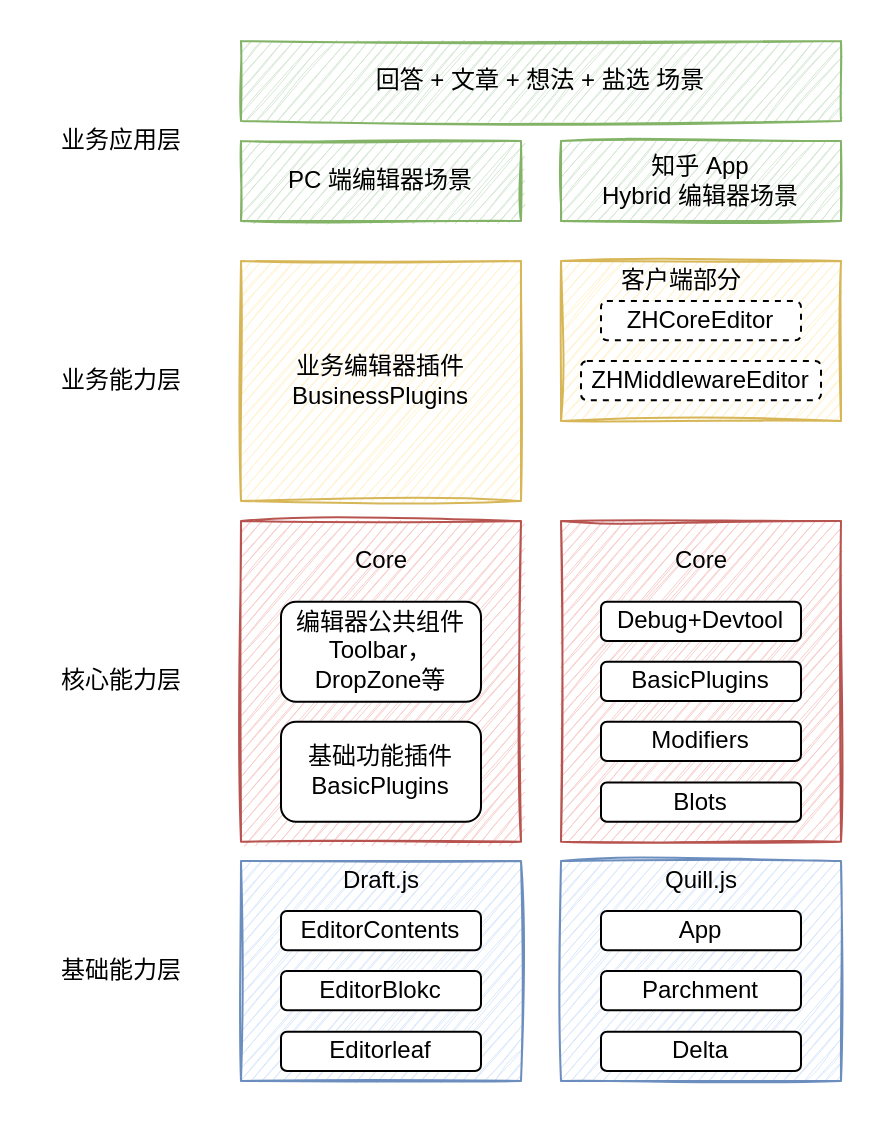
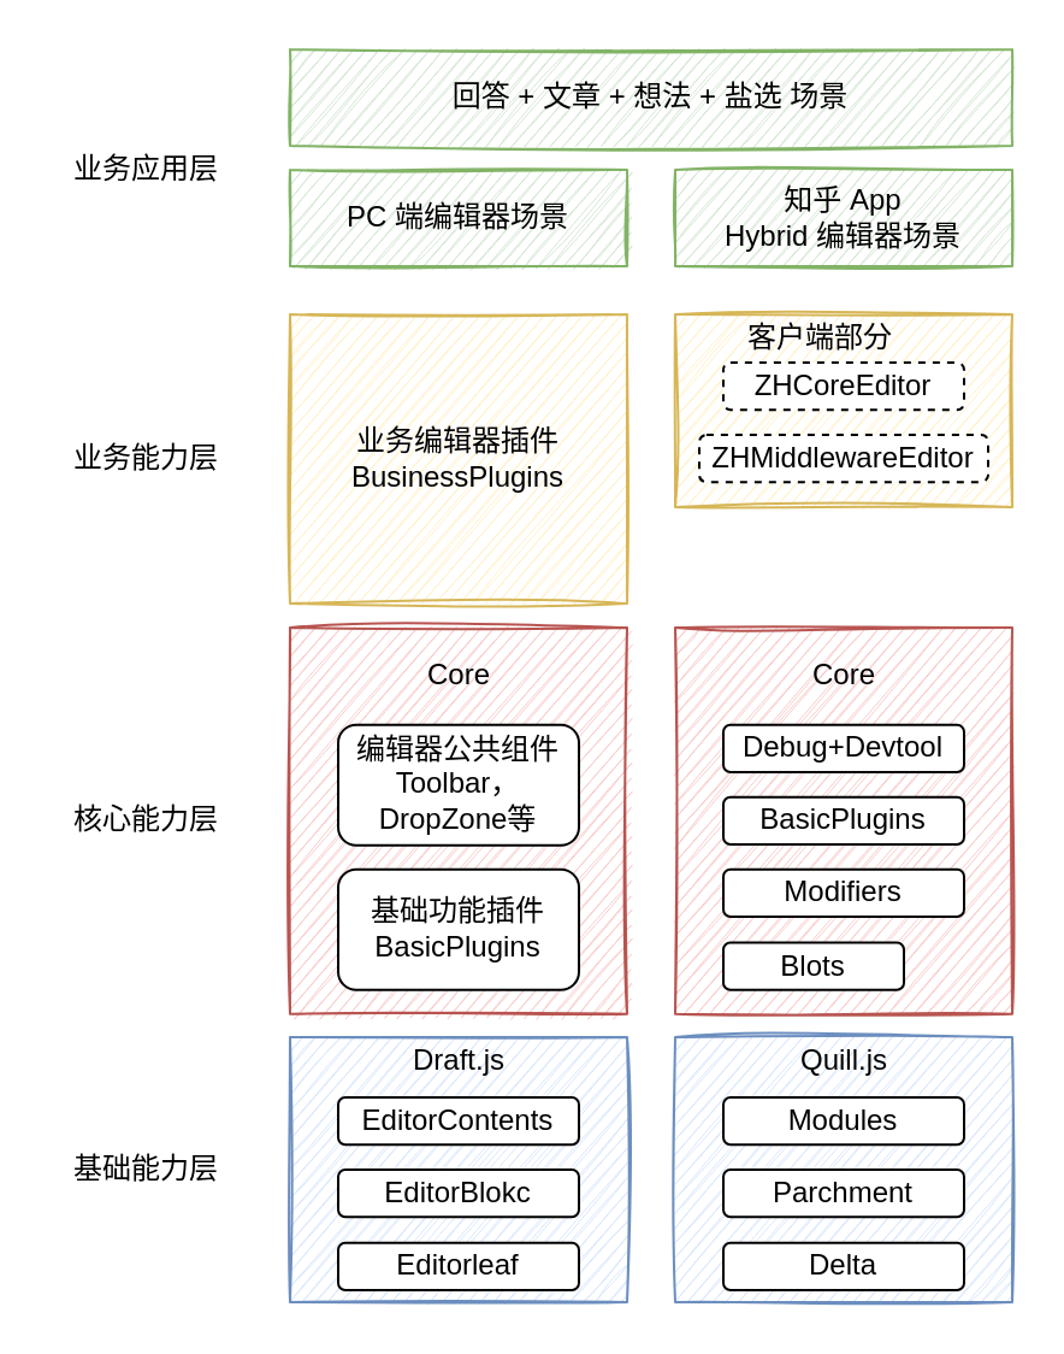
  <mxCell id="0" />
  <mxCell id="1" parent="0" />
  <mxCell id="2" value="" style="rounded=0;whiteSpace=wrap;html=1;sketch=1;fillColor=#f8cecc;strokeColor=#b85450;" vertex="1" parent="1"><mxGeometry x="120" y="260" width="140" height="160.38" as="geometry" /></mxCell>
  <mxCell id="3" value="Core" style="text;html=1;align=center;verticalAlign=middle;resizable=0;points=[];autosize=1;strokeColor=none;fillColor=none;" vertex="1" parent="1"><mxGeometry x="170" y="270.38" width="40" height="20" as="geometry" /></mxCell>
  <mxCell id="4" value="编辑器公共组件Toolbar，DropZone等" style="rounded=1;whiteSpace=wrap;html=1;sketch=0;" vertex="1" parent="1"><mxGeometry x="140" y="300.38" width="100" height="50" as="geometry" /></mxCell>
  <mxCell id="5" value="基础功能插件&lt;br&gt;BasicPlugins" style="rounded=1;whiteSpace=wrap;html=1;sketch=0;" vertex="1" parent="1"><mxGeometry x="140" y="360.38" width="100" height="50" as="geometry" /></mxCell>
  <mxCell id="6" value="" style="rounded=0;whiteSpace=wrap;html=1;sketch=1;fillColor=#f8cecc;strokeColor=#b85450;" vertex="1" parent="1"><mxGeometry x="280" y="260" width="140" height="160.38" as="geometry" /></mxCell>
  <mxCell id="7" value="Core" style="text;html=1;align=center;verticalAlign=middle;resizable=0;points=[];autosize=1;strokeColor=none;fillColor=none;" vertex="1" parent="1"><mxGeometry x="330" y="270.38" width="40" height="20" as="geometry" /></mxCell>
  <mxCell id="8" value="Debug+Devtool" style="rounded=1;whiteSpace=wrap;html=1;sketch=0;" vertex="1" parent="1"><mxGeometry x="300" y="300.38" width="100" height="19.62" as="geometry" /></mxCell>
  <mxCell id="9" value="BasicPlugins" style="rounded=1;whiteSpace=wrap;html=1;sketch=0;" vertex="1" parent="1"><mxGeometry x="300" y="330.38" width="100" height="19.62" as="geometry" /></mxCell>
  <mxCell id="10" value="Modifiers" style="rounded=1;whiteSpace=wrap;html=1;sketch=0;" vertex="1" parent="1"><mxGeometry x="300" y="360.38" width="100" height="19.62" as="geometry" /></mxCell>
- <mxCell id="11" value="Blots" style="rounded=1;whiteSpace=wrap;html=1;sketch=0;" vertex="1" parent="1"><mxGeometry x="300" y="390.76" width="100" height="19.62" as="geometry" /></mxCell>
+ <mxCell id="11" value="Blots" style="rounded=1;whiteSpace=wrap;html=1;sketch=0;" vertex="1" parent="1"><mxGeometry x="300" y="390.76" width="75" height="19.62" as="geometry" /></mxCell>
  <mxCell id="12" value="业务编辑器插件&lt;br&gt;BusinessPlugins" style="rounded=0;whiteSpace=wrap;html=1;sketch=1;fillColor=#fff2cc;strokeColor=#d6b656;" vertex="1" parent="1"><mxGeometry x="120" y="130" width="140" height="120" as="geometry" /></mxCell>
  <mxCell id="13" value="" style="rounded=0;whiteSpace=wrap;html=1;sketch=1;fillColor=#fff2cc;strokeColor=#d6b656;" vertex="1" parent="1"><mxGeometry x="280" y="130" width="140" height="80" as="geometry" /></mxCell>
  <mxCell id="14" value="客户端部分" style="text;html=1;align=center;verticalAlign=middle;resizable=0;points=[];autosize=1;strokeColor=none;fillColor=none;" vertex="1" parent="1"><mxGeometry x="300" y="130" width="80" height="20" as="geometry" /></mxCell>
  <mxCell id="15" value="ZHMiddlewareEditor" style="rounded=1;whiteSpace=wrap;html=1;sketch=0;dashed=1;" vertex="1" parent="1"><mxGeometry x="290" y="180" width="120" height="19.62" as="geometry" /></mxCell>
  <mxCell id="16" value="ZHCoreEditor" style="rounded=1;whiteSpace=wrap;html=1;sketch=0;dashed=1;" vertex="1" parent="1"><mxGeometry x="300" y="150" width="100" height="19.62" as="geometry" /></mxCell>
  <mxCell id="17" value="" style="rounded=0;whiteSpace=wrap;html=1;sketch=1;fillColor=#dae8fc;strokeColor=#6c8ebf;" vertex="1" parent="1"><mxGeometry x="120" y="430" width="140" height="110" as="geometry" /></mxCell>
  <mxCell id="18" value="" style="rounded=0;whiteSpace=wrap;html=1;sketch=1;fillColor=#dae8fc;strokeColor=#6c8ebf;" vertex="1" parent="1"><mxGeometry x="280" y="430" width="140" height="110" as="geometry" /></mxCell>
  <mxCell id="19" value="PC 端编辑器场景" style="rounded=0;whiteSpace=wrap;html=1;sketch=1;fillColor=#d5e8d4;strokeColor=#82b366;" vertex="1" parent="1"><mxGeometry x="120" y="70" width="140" height="40" as="geometry" /></mxCell>
  <mxCell id="20" value="知乎 App&lt;br&gt;Hybrid 编辑器场景" style="rounded=0;whiteSpace=wrap;html=1;sketch=1;fillColor=#d5e8d4;strokeColor=#82b366;" vertex="1" parent="1"><mxGeometry x="280" y="70" width="140" height="40" as="geometry" /></mxCell>
  <mxCell id="21" value="回答 + 文章 + 想法 + 盐选 场景" style="rounded=0;whiteSpace=wrap;html=1;sketch=1;fillColor=#d5e8d4;strokeColor=#82b366;" vertex="1" parent="1"><mxGeometry x="120" y="20" width="300" height="40" as="geometry" /></mxCell>
  <mxCell id="22" value="业务能力层" style="text;html=1;align=center;verticalAlign=middle;resizable=0;points=[];autosize=1;strokeColor=none;fillColor=none;" vertex="1" parent="1"><mxGeometry x="20" y="180" width="80" height="20" as="geometry" /></mxCell>
  <mxCell id="23" value="核心能力层" style="text;html=1;align=center;verticalAlign=middle;resizable=0;points=[];autosize=1;strokeColor=none;fillColor=none;" vertex="1" parent="1"><mxGeometry x="20" y="330" width="80" height="20" as="geometry" /></mxCell>
  <mxCell id="24" value="基础能力层" style="text;html=1;align=center;verticalAlign=middle;resizable=0;points=[];autosize=1;strokeColor=none;fillColor=none;" vertex="1" parent="1"><mxGeometry x="20" y="475" width="80" height="20" as="geometry" /></mxCell>
  <mxCell id="25" value="业务应用层" style="text;html=1;align=center;verticalAlign=middle;resizable=0;points=[];autosize=1;strokeColor=none;fillColor=none;" vertex="1" parent="1"><mxGeometry x="20" y="60" width="80" height="20" as="geometry" /></mxCell>
  <mxCell id="26" value="&lt;span&gt;Draft.js&lt;/span&gt;" style="text;html=1;align=center;verticalAlign=middle;resizable=0;points=[];autosize=1;strokeColor=none;fillColor=none;" vertex="1" parent="1"><mxGeometry x="165" y="430" width="50" height="20" as="geometry" /></mxCell>
  <mxCell id="27" value="&lt;span&gt;Quill.js&lt;/span&gt;" style="text;html=1;align=center;verticalAlign=middle;resizable=0;points=[];autosize=1;strokeColor=none;fillColor=none;" vertex="1" parent="1"><mxGeometry x="325" y="430" width="50" height="20" as="geometry" /></mxCell>
  <mxCell id="28" value="EditorContents" style="rounded=1;whiteSpace=wrap;html=1;sketch=0;" vertex="1" parent="1"><mxGeometry x="140" y="455" width="100" height="19.62" as="geometry" /></mxCell>
  <mxCell id="29" value="EditorBlokc" style="rounded=1;whiteSpace=wrap;html=1;sketch=0;" vertex="1" parent="1"><mxGeometry x="140" y="485" width="100" height="19.62" as="geometry" /></mxCell>
  <mxCell id="30" value="Editorleaf" style="rounded=1;whiteSpace=wrap;html=1;sketch=0;" vertex="1" parent="1"><mxGeometry x="140" y="515.38" width="100" height="19.62" as="geometry" /></mxCell>
- <mxCell id="31" value="App" style="rounded=1;whiteSpace=wrap;html=1;sketch=0;" vertex="1" parent="1"><mxGeometry x="300" y="455" width="100" height="19.62" as="geometry" /></mxCell>
+ <mxCell id="31" value="Modules" style="rounded=1;whiteSpace=wrap;html=1;sketch=0;" vertex="1" parent="1"><mxGeometry x="300" y="455" width="100" height="19.62" as="geometry" /></mxCell>
  <mxCell id="32" value="Parchment" style="rounded=1;whiteSpace=wrap;html=1;sketch=0;" vertex="1" parent="1"><mxGeometry x="300" y="485" width="100" height="19.62" as="geometry" /></mxCell>
  <mxCell id="33" value="Delta" style="rounded=1;whiteSpace=wrap;html=1;sketch=0;" vertex="1" parent="1"><mxGeometry x="300" y="515.38" width="100" height="19.62" as="geometry" /></mxCell>
